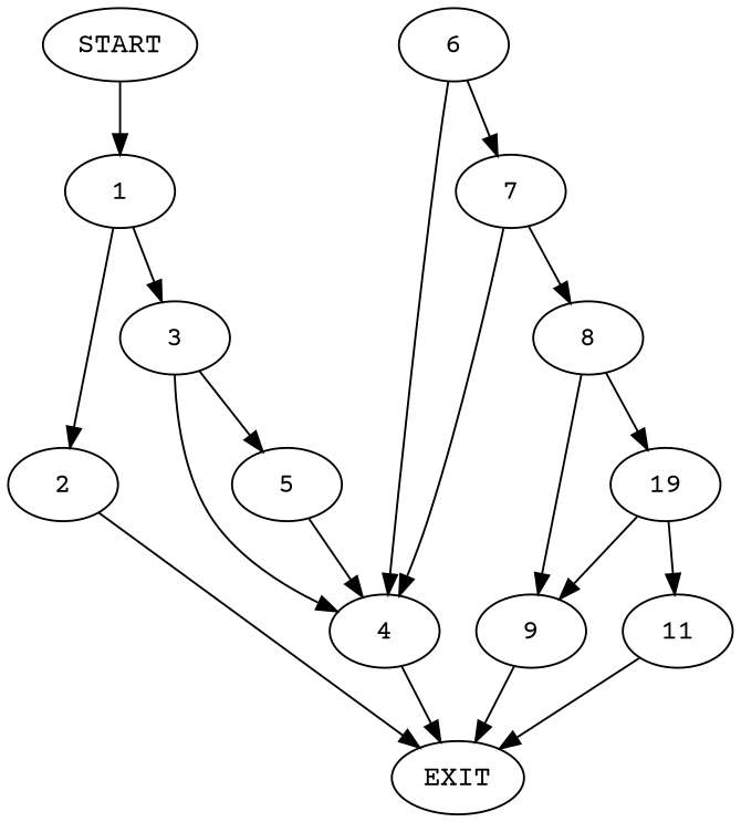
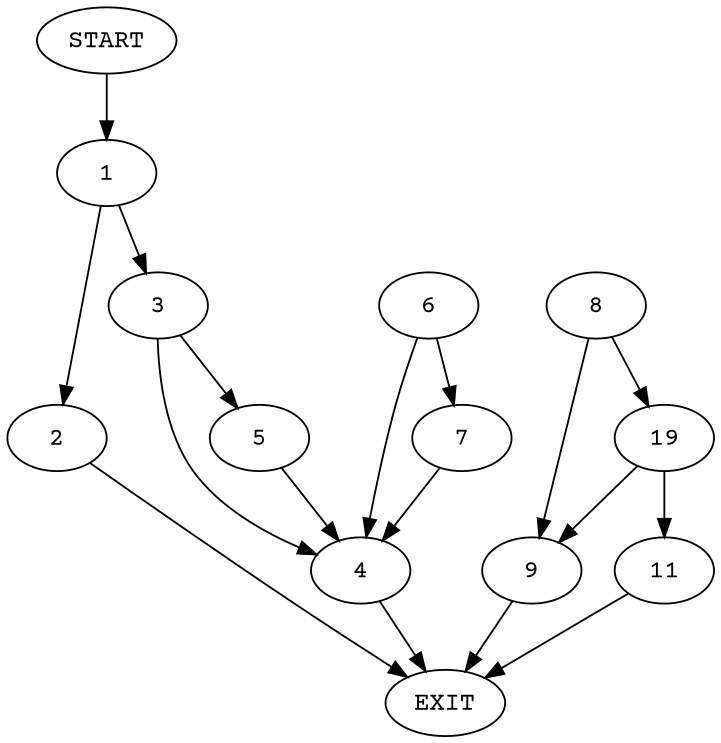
  digraph {
    fontname="Courier Prime"
    node [fontname="Courier Prime"]
    edge [fontname="Courier Prime"]
    n1 [label=START]
    1
    2
    3
    n5 [label=EXIT]
    4
    5
    6
    7
    8
    9
    n12 [label=19]
    11
    n1 -> 1
    1 -> 2
    1 -> 3
    2 -> n5
    3 -> 4
    3 -> 5
    4 -> n5
    5 -> 4
    6 -> 4
    6 -> 7
    7 -> 4
-   7 -> 8
    8 -> 9
    8 -> n12
    9 -> n5
    n12 -> 9
    n12 -> 11
    11 -> n5
  }
